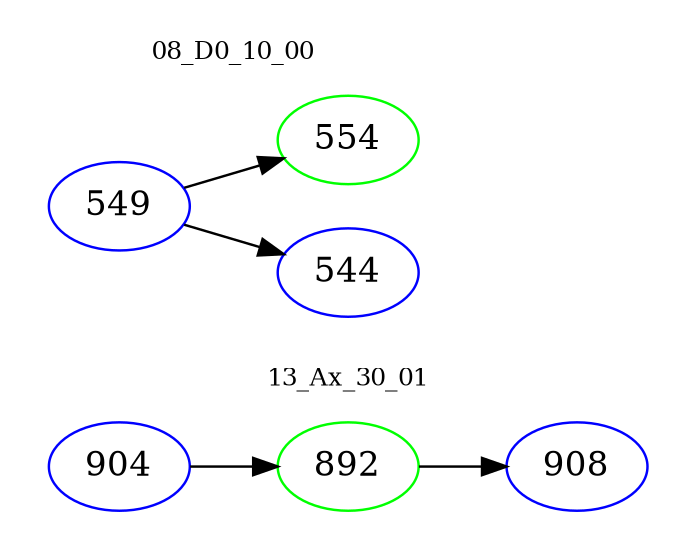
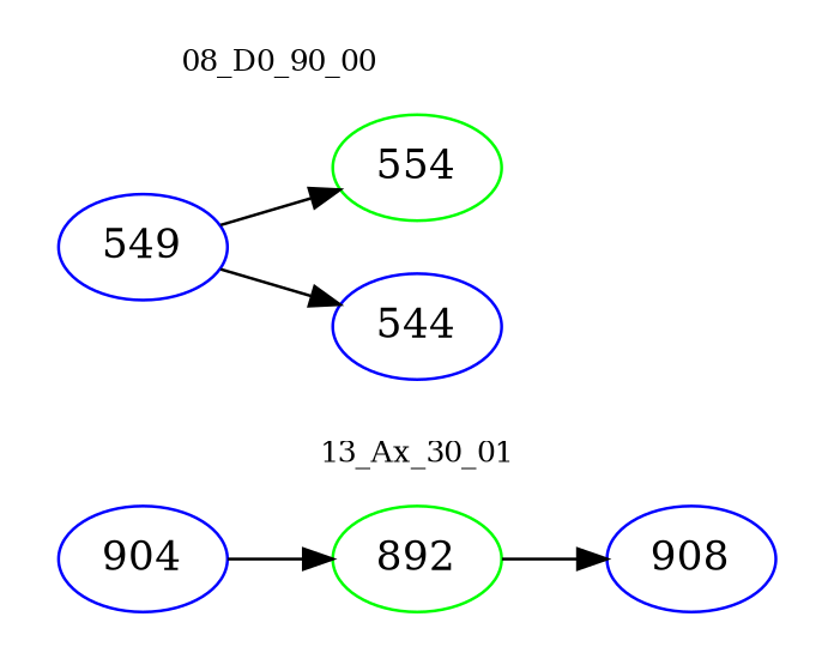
  digraph {
    rankdir=LR
    node [color=blue]
    edge [color=black]
    n1 [label=904]
    n2 [color=green label=892]
    n3 [label=908]
    n4 [label=549]
    n5 [label=544]
    n6 [color=green label=554]
    subgraph cluster_1 {
      color=white
      fontsize=10
      label="13_Ax_30_01"
      n1
      n2
      n3
    }
    subgraph cluster_2 {
      color=white
      fontsize=10
-     label="08_D0_10_00"
+     label="08_D0_90_00"
      n4
      n5
      n6
    }
    n1 -> n2
    n2 -> n3
    n4 -> n5
    n4 -> n6
  }
